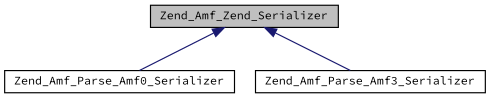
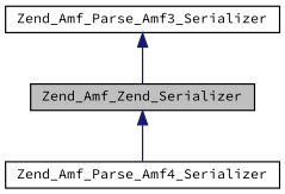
  digraph {
    fontname="Source Code Pro"
    node [color=black fillcolor=white fontname="Source Code Pro" fontsize=10 shape=record style=filled]
    edge [color=midnightblue dir=back fontname="Source Code Pro" fontsize=10 labelfontname=Helvetica labelfontsize=10 style=solid]
    n1 [fillcolor=grey75 fontcolor=black height=0.2 label=Zend_Amf_Zend_Serializer width=0.4]
-   n2 [height=0.2 label=Zend_Amf_Parse_Amf0_Serializer width=0.4]
+   n2 [height=0.2 label=Zend_Amf_Parse_Amf4_Serializer width=0.4]
    n3 [height=0.2 label=Zend_Amf_Parse_Amf3_Serializer width=0.4]
    n1 -> n2
-   n1 -> n3
+   n3 -> n1
  }
